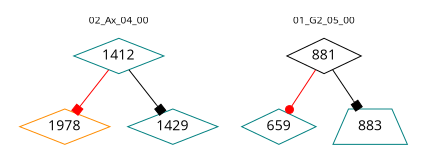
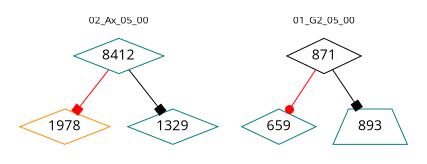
  digraph {
    fontname="Open Sans"
    node [color=teal fontname="Open Sans" shape=diamond]
    edge [arrowhead=box color=red fontname="Open Sans"]
-   n1 [label=1412]
+   n1 [label=8412]
    n2 [color=darkorange label=1978]
-   n3 [label=1429]
-   n4 [color=black label=881]
+   n3 [label=1329]
+   n4 [color=black label=871]
    n5 [label=659]
-   n6 [label=883 shape=trapezium]
+   n6 [label=893 shape=trapezium]
    subgraph cluster_1 {
      color=white
      fontsize=10
-     label="02_Ax_04_00"
+     label="02_Ax_05_00"
      n1
      n2
      n3
    }
    subgraph cluster_2 {
      color=white
      fontsize=10
      label="01_G2_05_00"
      n4
      n5
      n6
    }
    n1 -> n2
    n1 -> n3 [color=black]
    n4 -> n5 [arrowhead=dot]
    n4 -> n6 [color=black]
  }
